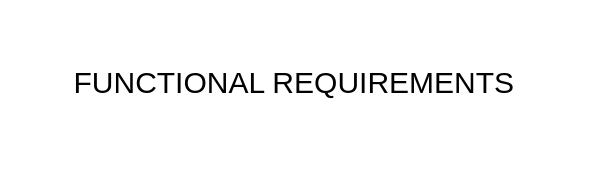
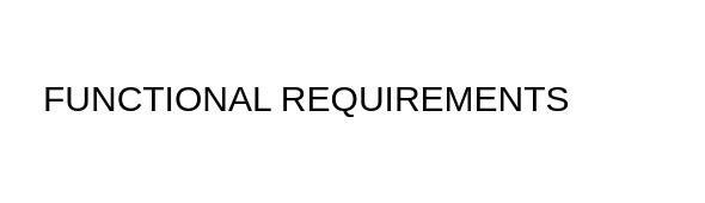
  <mxCell id="0" />
  <mxCell id="1" parent="0" />
- <mxCell id="2" value="FUNCTIONAL REQUIREMENTS" style="text;html=1;align=center;verticalAlign=middle;resizable=0;points=[];autosize=1;strokeColor=none;fillColor=none;" vertex="1" parent="1"><mxGeometry x="20" y="20" width="194" height="26" as="geometry" /></mxCell>
+ <mxCell id="2" value="FUNCTIONAL REQUIREMENTS" style="text;html=1;align=center;verticalAlign=middle;resizable=0;points=[];autosize=1;strokeColor=none;fillColor=none;" vertex="1" parent="1"><mxGeometry x="5" y="20" width="194" height="26" as="geometry" /></mxCell>
